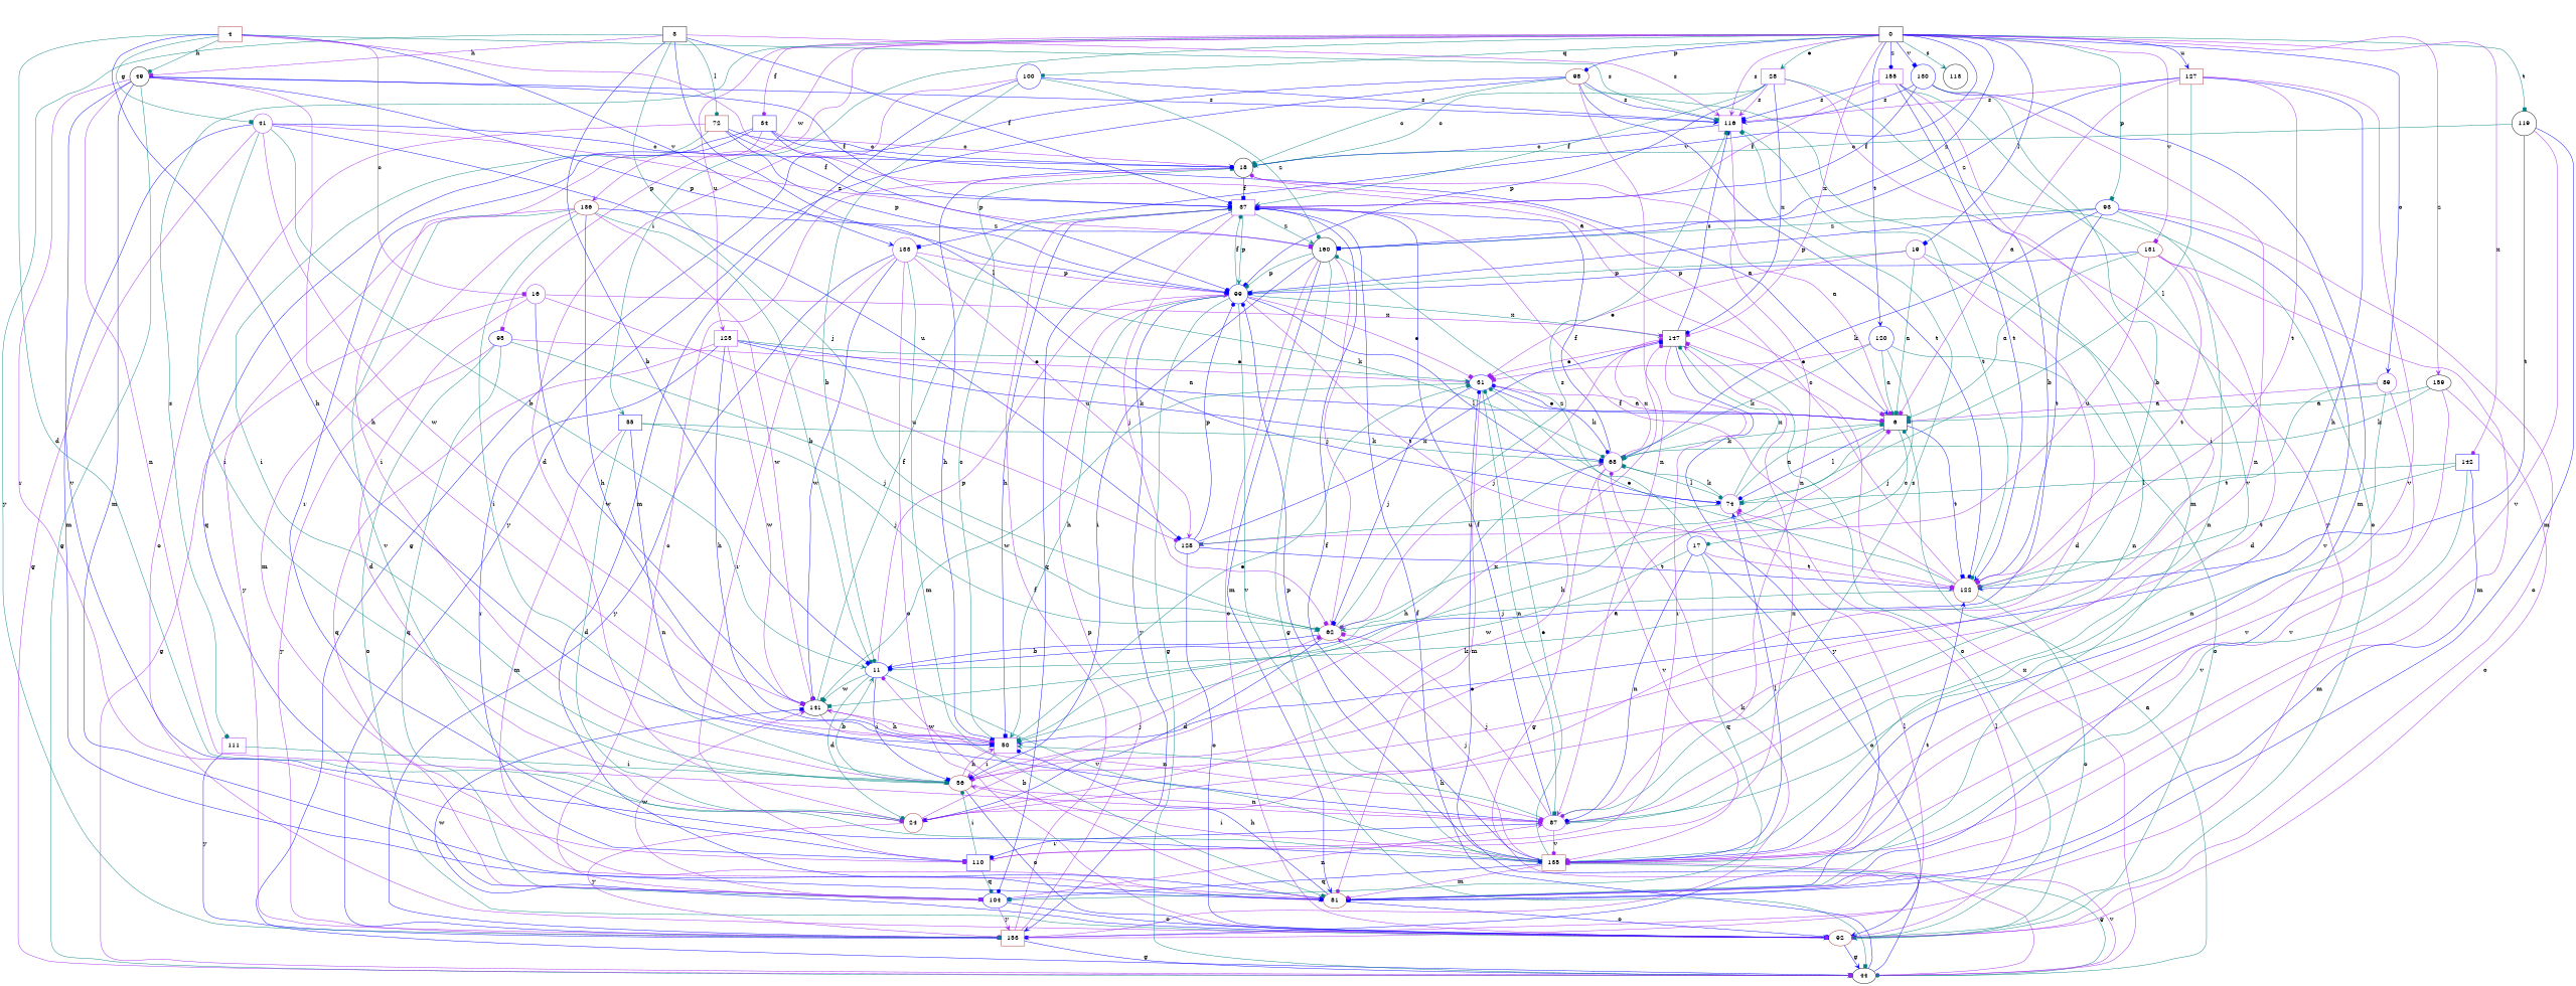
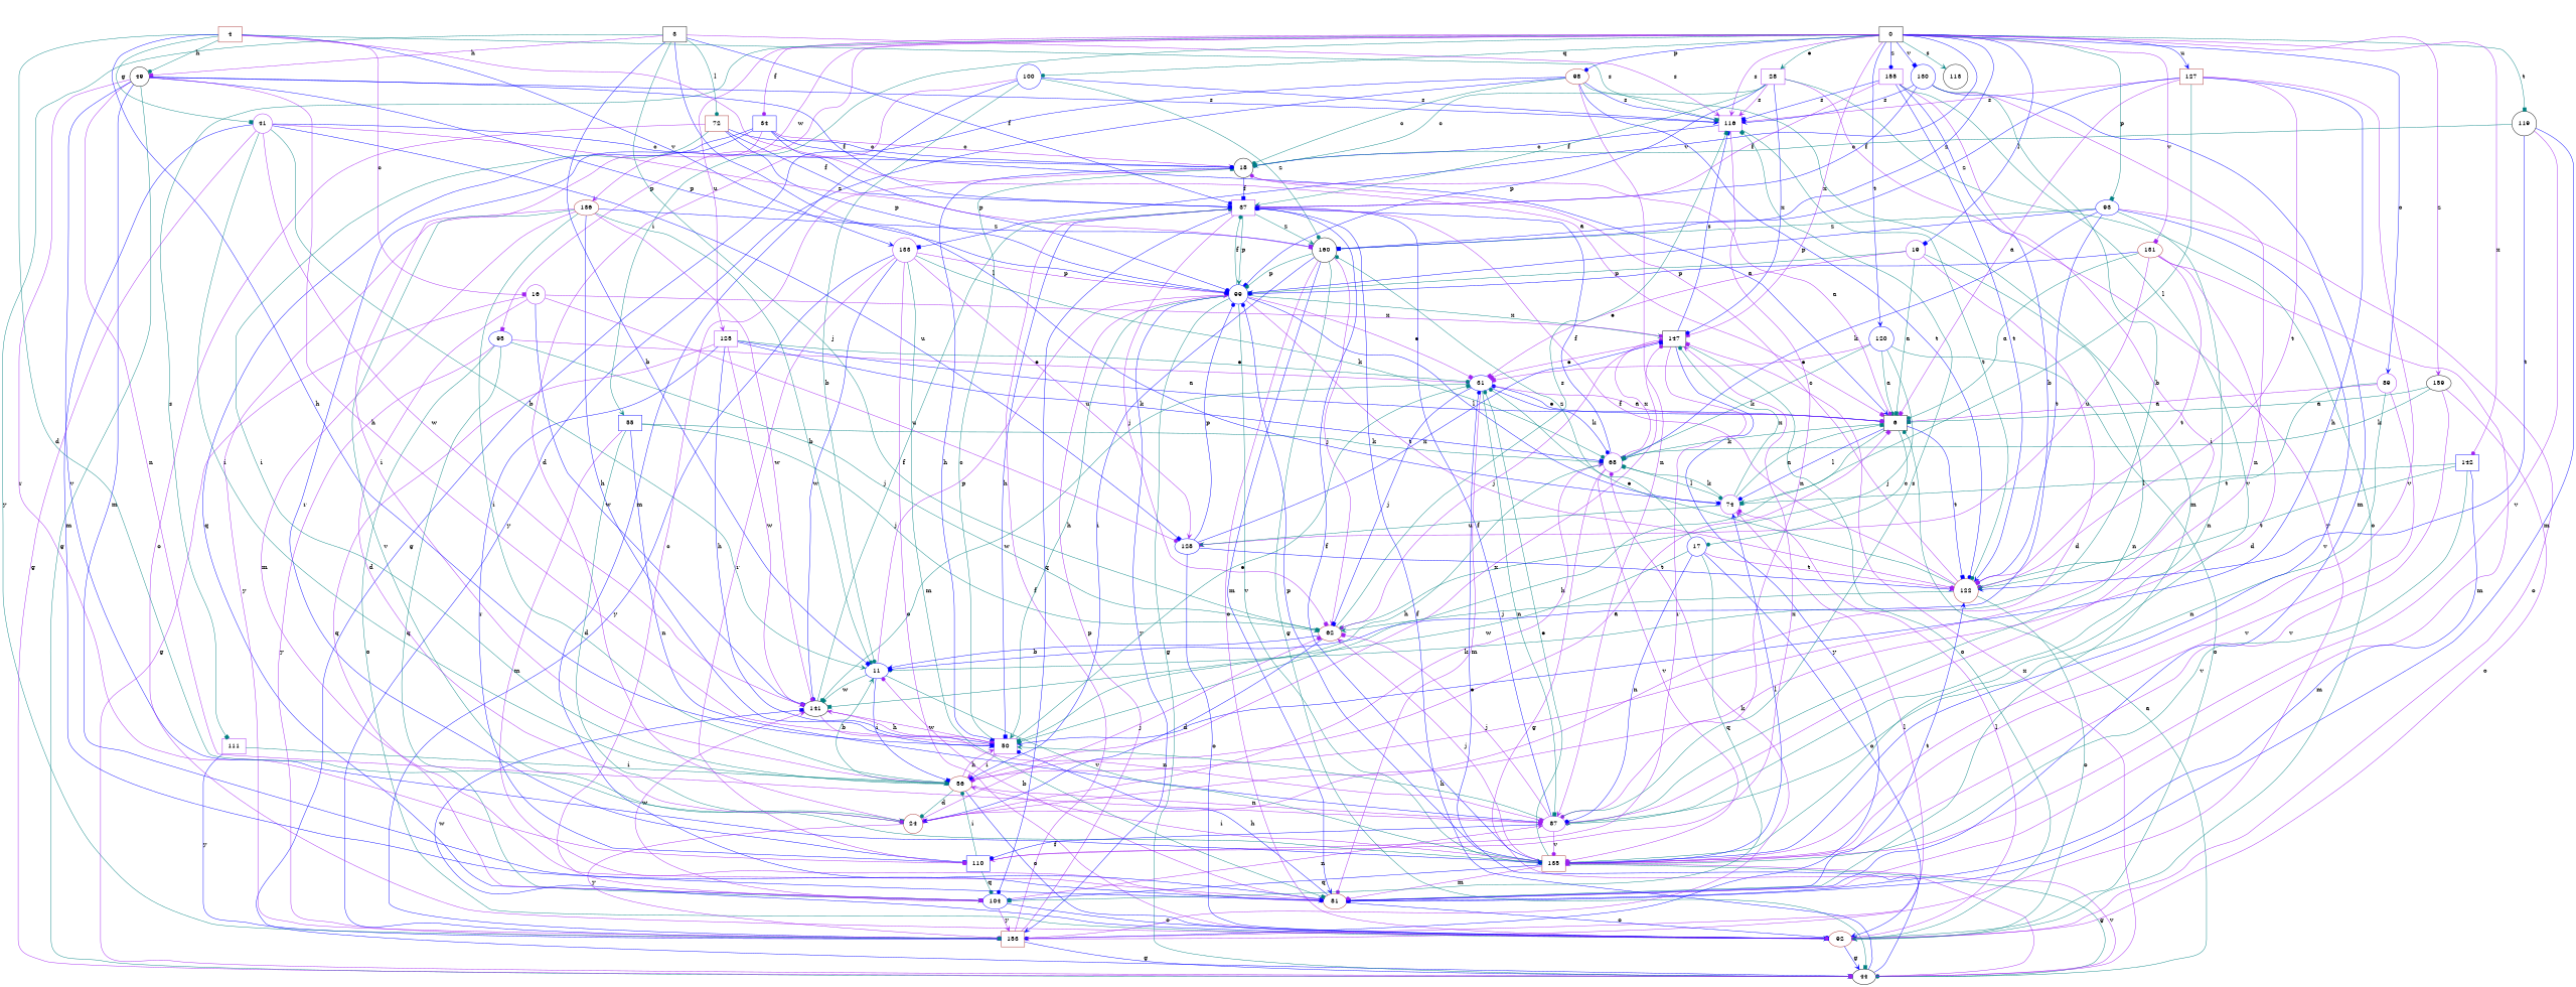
  strict digraph {
    node [color=purple shape=box]
    edge [arrowhead=dot color=purple]
    0 [color=black]
    28
    34 [color=blue]
    55 [color=blue]
    n5 [label=19 shape=circle]
    89 [shape=circle]
    93 [color=blue shape=ellipse]
    95 [color=blue shape=ellipse]
    98 [color=brown shape=ellipse]
    100 [color=blue shape=circle]
    111
    113 [color=black shape=circle]
    116
    119 [color=black shape=circle]
    120 [color=blue shape=circle]
    125
    127 [color=brown]
    130 [color=blue shape=circle]
    131 [color=brown shape=ellipse]
    133 [shape=circle]
    136 [color=brown shape=ellipse]
    142 [color=blue]
    147 [color=black]
    155
    159 [color=black shape=ellipse]
    160 [color=black shape=circle]
    37
    153 [color=brown]
    99 [color=blue shape=circle]
    92 [color=brown shape=ellipse]
    18 [color=black shape=circle]
    6 [color=black]
    56 [color=brown shape=ellipse]
    104 [color=blue shape=ellipse]
    110 [color=blue]
    62 [color=brown shape=ellipse]
    24 [color=brown shape=circle]
    68 [shape=circle]
    87 [shape=ellipse]
    81 [color=brown shape=ellipse]
    31 [color=blue shape=ellipse]
    122 [color=brown shape=circle]
    135 [color=brown]
    44 [color=black shape=ellipse]
    11 [color=blue shape=ellipse]
    50
    141 [color=black shape=ellipse]
    74 [shape=circle]
    128 [color=blue shape=ellipse]
    3 [color=black]
    49 [color=black shape=circle]
    72 [color=brown]
    4 [color=brown]
    16 [shape=circle]
    41 [shape=circle]
    17 [color=blue shape=circle]
    0 -> 28 [arrowhead=vee color=teal label=e]
    0 -> 34 [label=f]
    0 -> 55 [arrowhead=vee color=teal label=i]
    0 -> n5 [arrowhead=box color=blue label=l]
    0 -> 89 [arrowhead=vee color=blue label=o]
    0 -> 93 [arrowhead=box color=teal label=p]
    0 -> 95 [arrowhead=box label=p]
    0 -> 98 [color=blue label=p]
    0 -> 100 [color=teal label=q]
    0 -> 111 [arrowhead=box color=teal label=s]
    0 -> 113 [arrowhead=vee color=teal label=s]
    0 -> 116 [arrowhead=vee label=s]
    0 -> 119 [arrowhead=box color=teal label=t]
    0 -> 120 [arrowhead=vee color=blue label=t]
    0 -> 125 [arrowhead=vee label=u]
    0 -> 127 [arrowhead=vee color=blue label=u]
    0 -> 130 [arrowhead=box color=blue label=v]
    0 -> 131 [arrowhead=box label=v]
    0 -> 133 [arrowhead=box color=blue label=v]
    0 -> 136 [arrowhead=vee label=w]
    0 -> 142 [label=x]
    0 -> 147 [arrowhead=box label=x]
    0 -> 155 [color=blue label=z]
    0 -> 159 [arrowhead=vee label=z]
    0 -> 160 [arrowhead=box color=blue label=z]
    28 -> 116 [arrowhead=vee label=s]
    28 -> 147 [color=blue label=x]
    28 -> 37 [arrowhead=vee color=teal label=f]
    28 -> 153 [arrowhead=vee label=y]
    28 -> 99 [arrowhead=box color=blue label=p]
    28 -> 92 [arrowhead=vee color=teal label=o]
    28 -> 18 [arrowhead=vee color=teal label=c]
    34 -> 99 [color=blue label=p]
    34 -> 18 [arrowhead=vee label=c]
    34 -> 6 [arrowhead=vee color=blue label=a]
    34 -> 56 [arrowhead=box label=i]
    34 -> 104 [arrowhead=box color=blue label=q]
    34 -> 110 [arrowhead=box color=blue label=r]
    55 -> 62 [arrowhead=vee color=teal label=j]
    55 -> 24 [arrowhead=box color=teal label=d]
    55 -> 68 [arrowhead=box color=teal label=k]
    55 -> 87 [arrowhead=vee color=blue label=n]
    55 -> 81 [label=m]
    n5 -> 99 [arrowhead=box color=teal label=p]
    n5 -> 6 [arrowhead=box color=teal label=a]
    n5 -> 24 [arrowhead=box label=d]
    n5 -> 87 [color=teal label=n]
    n5 -> 31 [arrowhead=box label=e]
    89 -> 6 [arrowhead=box label=a]
    89 -> 87 [arrowhead=vee color=teal label=n]
    89 -> 122 [color=teal label=t]
    89 -> 135 [label=v]
    93 -> 160 [color=teal label=z]
    93 -> 99 [arrowhead=vee color=blue label=p]
    93 -> 92 [label=o]
    93 -> 68 [arrowhead=vee color=blue label=k]
    93 -> 87 [color=teal label=n]
    93 -> 122 [color=blue label=t]
    93 -> 135 [arrowhead=box color=blue label=v]
    95 -> 153 [arrowhead=box label=y]
    95 -> 92 [arrowhead=vee color=teal label=o]
    95 -> 104 [arrowhead=vee color=teal label=q]
    95 -> 62 [arrowhead=box color=teal label=j]
    95 -> 31 [label=e]
    98 -> 116 [arrowhead=vee color=blue label=s]
    98 -> 153 [arrowhead=box color=blue label=y]
    98 -> 18 [color=teal label=c]
    98 -> 87 [arrowhead=vee label=n]
    98 -> 81 [color=teal label=m]
    98 -> 122 [color=blue label=t]
    98 -> 44 [color=blue label=g]
    100 -> 116 [arrowhead=vee color=blue label=s]
    100 -> 160 [color=teal label=z]
    100 -> 24 [arrowhead=vee label=d]
    100 -> 81 [arrowhead=vee color=blue label=m]
    100 -> 11 [color=teal label=b]
    111 -> 153 [arrowhead=box color=blue label=y]
    111 -> 56 [arrowhead=vee color=teal label=i]
    116 -> 18 [color=blue label=c]
    116 -> 87 [label=n]
    116 -> 122 [color=teal label=t]
    119 -> 18 [arrowhead=box color=teal label=c]
    119 -> 81 [arrowhead=box color=blue label=m]
    119 -> 122 [arrowhead=vee color=blue label=t]
    119 -> 135 [arrowhead=box label=v]
    120 -> 92 [arrowhead=vee color=teal label=o]
    120 -> 6 [color=teal label=a]
    120 -> 62 [color=teal label=j]
    120 -> 68 [arrowhead=box color=teal label=k]
    120 -> 31 [arrowhead=box label=e]
    125 -> 6 [color=blue label=a]
    125 -> 104 [arrowhead=box label=q]
    125 -> 110 [color=blue label=r]
    125 -> 68 [arrowhead=box color=blue label=k]
-   125 -> 31 [arrowhead=vee color=teal label=e]
+   125 -> 31 [color=teal label=e]
    125 -> 50 [arrowhead=box color=blue label=h]
    125 -> 141 [arrowhead=vee label=w]
    127 -> 116 [label=s]
    127 -> 160 [arrowhead=box color=blue label=z]
    127 -> 6 [arrowhead=box label=a]
    127 -> 122 [label=t]
    127 -> 135 [label=v]
    127 -> 50 [arrowhead=vee color=blue label=h]
    127 -> 74 [arrowhead=vee color=teal label=l]
    130 -> 116 [arrowhead=vee color=blue label=s]
    130 -> 37 [color=blue label=f]
    130 -> 87 [label=n]
    130 -> 81 [arrowhead=box color=blue label=m]
    130 -> 11 [color=teal label=b]
    131 -> 99 [color=blue label=p]
    131 -> 6 [color=teal label=a]
    131 -> 24 [label=d]
    131 -> 81 [arrowhead=box label=m]
    131 -> 122 [arrowhead=box label=t]
    131 -> 128 [arrowhead=box label=u]
    133 -> 153 [color=blue label=y]
    133 -> 99 [arrowhead=box label=p]
    133 -> 92 [arrowhead=box label=o]
    133 -> 110 [label=r]
    133 -> 68 [color=teal label=k]
    133 -> 81 [arrowhead=box color=teal label=m]
    133 -> 141 [color=blue label=w]
    133 -> 128 [arrowhead=vee label=u]
    136 -> 160 [arrowhead=box color=blue label=z]
    136 -> 153 [arrowhead=box label=y]
    136 -> 56 [arrowhead=box color=teal label=i]
    136 -> 81 [label=m]
    136 -> 135 [arrowhead=box color=teal label=v]
    136 -> 11 [color=teal label=b]
    136 -> 50 [arrowhead=vee color=blue label=h]
    136 -> 141 [label=w]
    142 -> 81 [color=blue label=m]
    142 -> 122 [arrowhead=vee color=teal label=t]
    142 -> 135 [arrowhead=vee color=teal label=v]
    142 -> 74 [arrowhead=box color=teal label=l]
    147 -> 116 [arrowhead=box color=blue label=s]
    147 -> 153 [color=blue label=y]
    147 -> 92 [arrowhead=vee color=teal label=o]
    147 -> 110 [arrowhead=vee label=r]
    147 -> 62 [arrowhead=vee label=j]
    147 -> 31 [arrowhead=box label=e]
    155 -> 116 [arrowhead=box color=blue label=s]
    155 -> 37 [arrowhead=vee label=f]
    155 -> 56 [arrowhead=box label=i]
    155 -> 122 [arrowhead=vee color=blue label=t]
    155 -> 135 [color=teal label=v]
    155 -> 11 [arrowhead=box color=blue label=b]
    159 -> 92 [arrowhead=box label=o]
    159 -> 6 [arrowhead=box color=teal label=a]
    159 -> 68 [arrowhead=box color=teal label=k]
    159 -> 135 [arrowhead=vee label=v]
    160 -> 99 [color=teal label=p]
    160 -> 92 [arrowhead=box label=o]
    160 -> 56 [arrowhead=box color=blue label=i]
    160 -> 62 [arrowhead=vee label=j]
    160 -> 81 [arrowhead=vee color=blue label=m]
    160 -> 44 [arrowhead=box color=teal label=g]
    37 -> 160 [arrowhead=vee color=teal label=z]
    37 -> 99 [arrowhead=vee color=teal label=p]
    37 -> 104 [color=blue label=q]
    37 -> 62 [arrowhead=box label=j]
    37 -> 50 [arrowhead=box color=blue label=h]
    153 -> 37 [arrowhead=box label=f]
    153 -> 99 [arrowhead=vee label=p]
    153 -> 68 [label=k]
    153 -> 44 [arrowhead=vee color=blue label=g]
    153 -> 74 [arrowhead=vee label=l]
    99 -> 147 [arrowhead=vee color=teal label=x]
    99 -> 37 [color=teal label=f]
    99 -> 153 [arrowhead=vee color=blue label=y]
    99 -> 31 [arrowhead=box label=e]
    99 -> 122 [label=t]
    99 -> 135 [color=teal label=v]
    99 -> 44 [color=teal label=g]
    99 -> 50 [arrowhead=vee color=teal label=h]
    99 -> 74 [arrowhead=vee color=blue label=l]
    92 -> 44 [arrowhead=vee color=blue label=g]
    92 -> 141 [arrowhead=box color=blue label=w]
    92 -> 74 [label=l]
    18 -> 37 [arrowhead=box color=blue label=f]
    18 -> 6 [label=a]
    18 -> 50 [arrowhead=box color=blue label=h]
    6 -> 68 [arrowhead=box color=teal label=k]
    6 -> 31 [color=blue label=e]
    6 -> 122 [arrowhead=box color=blue label=t]
    6 -> 50 [arrowhead=box color=teal label=h]
    6 -> 74 [color=blue label=l]
    6 -> 17 [color=teal label=c]
    56 -> 147 [label=x]
    56 -> 92 [arrowhead=box color=blue label=o]
    56 -> 6 [arrowhead=box label=a]
-   11 -> 24 [color=teal label=d]
+   56 -> 24 [color=teal label=d]
    56 -> 87 [label=n]
    56 -> 11 [arrowhead=vee color=teal label=b]
    56 -> 50 [arrowhead=vee label=h]
    104 -> 153 [arrowhead=vee label=y]
    104 -> 92 [arrowhead=vee color=blue label=o]
    104 -> 18 [label=c]
    104 -> 87 [arrowhead=vee label=n]
    104 -> 141 [arrowhead=vee label=w]
    110 -> 147 [arrowhead=vee label=x]
    110 -> 56 [color=teal label=i]
    110 -> 104 [color=teal label=q]
    62 -> 116 [arrowhead=box color=teal label=s]
    62 -> 24 [arrowhead=vee color=blue label=d]
    62 -> 11 [arrowhead=vee color=blue label=b]
    24 -> 153 [label=y]
    24 -> 62 [arrowhead=box label=j]
    24 -> 68 [arrowhead=vee label=k]
    68 -> 147 [label=x]
    68 -> 37 [arrowhead=box color=blue label=f]
    68 -> 135 [label=v]
    68 -> 44 [label=g]
    68 -> 50 [arrowhead=box color=teal label=h]
    68 -> 74 [color=teal label=l]
    87 -> 116 [arrowhead=box color=teal label=s]
    87 -> 37 [arrowhead=vee color=blue label=f]
-   87 -> 110 [color=blue label=r]
+   87 -> 110 [color=blue label=f]
    87 -> 62 [arrowhead=box label=j]
    87 -> 135 [label=v]
    87 -> 50 [arrowhead=vee color=teal label=h]
    81 -> 92 [color=blue label=o]
    81 -> 122 [arrowhead=vee color=blue label=t]
    81 -> 11 [label=b]
    81 -> 50 [color=blue label=h]
    31 -> 6 [arrowhead=box label=a]
    31 -> 62 [arrowhead=box color=blue label=j]
    31 -> 68 [color=blue label=k]
    31 -> 87 [arrowhead=box color=teal label=n]
    31 -> 81 [label=m]
    31 -> 141 [color=teal label=w]
    122 -> 37 [label=f]
    122 -> 92 [arrowhead=vee color=teal label=o]
    122 -> 18 [label=c]
    122 -> 62 [arrowhead=vee color=teal label=j]
    122 -> 31 [color=teal label=e]
    135 -> 37 [color=blue label=f]
    135 -> 99 [color=blue label=p]
    135 -> 56 [arrowhead=vee label=i]
    135 -> 104 [color=blue label=q]
    135 -> 62 [arrowhead=vee label=j]
    135 -> 81 [label=m]
    135 -> 31 [color=teal label=e]
    135 -> 44 [color=teal label=g]
    135 -> 74 [arrowhead=vee color=blue label=l]
    44 -> 147 [arrowhead=box label=x]
    44 -> 37 [color=blue label=f]
    44 -> 6 [color=teal label=a]
    44 -> 31 [color=blue label=e]
    44 -> 135 [arrowhead=box label=v]
    11 -> 99 [arrowhead=vee label=p]
    11 -> 56 [arrowhead=box color=blue label=i]
    11 -> 135 [arrowhead=vee color=teal label=v]
    11 -> 141 [arrowhead=box color=teal label=w]
    50 -> 18 [arrowhead=box color=teal label=c]
    50 -> 56 [arrowhead=vee label=i]
    50 -> 31 [arrowhead=box color=teal label=e]
    50 -> 141 [arrowhead=vee label=w]
    141 -> 37 [color=teal label=f]
    141 -> 87 [arrowhead=box label=n]
    141 -> 50 [label=h]
    74 -> 147 [color=teal label=x]
    74 -> 6 [arrowhead=box color=teal label=a]
    74 -> 68 [arrowhead=box color=teal label=k]
    74 -> 128 [arrowhead=vee color=teal label=u]
    128 -> 147 [arrowhead=box color=blue label=x]
    128 -> 99 [color=blue label=p]
    128 -> 92 [arrowhead=box color=blue label=o]
    128 -> 122 [arrowhead=vee color=blue label=t]
    3 -> 116 [arrowhead=vee label=s]
    3 -> 37 [color=blue label=f]
    3 -> 153 [arrowhead=box color=teal label=y]
    3 -> 62 [color=teal label=j]
    3 -> 11 [arrowhead=box color=blue label=b]
    3 -> 74 [color=blue label=l]
    3 -> 49 [arrowhead=box label=h]
    3 -> 72 [color=teal label=l]
    49 -> 116 [arrowhead=vee color=blue label=s]
    49 -> 37 [arrowhead=vee color=blue label=f]
    49 -> 99 [arrowhead=box color=blue label=p]
    49 -> 110 [arrowhead=box label=r]
    49 -> 87 [arrowhead=box label=n]
    49 -> 81 [color=blue label=m]
    49 -> 135 [arrowhead=vee color=blue label=v]
    49 -> 44 [arrowhead=box color=teal label=g]
    49 -> 50 [label=h]
    72 -> 37 [arrowhead=box color=blue label=f]
    72 -> 99 [arrowhead=box color=blue label=p]
    72 -> 92 [label=o]
    72 -> 18 [color=blue label=c]
    72 -> 56 [color=teal label=i]
    4 -> 116 [arrowhead=box color=teal label=s]
    4 -> 133 [arrowhead=vee color=blue label=v]
    4 -> 6 [arrowhead=box label=a]
    4 -> 24 [arrowhead=box color=teal label=d]
    4 -> 50 [arrowhead=box color=blue label=h]
    4 -> 49 [color=teal label=h]
    4 -> 16 [arrowhead=box label=c]
    4 -> 41 [arrowhead=box color=teal label=g]
    16 -> 147 [label=x]
    16 -> 24 [label=d]
    16 -> 44 [label=g]
    16 -> 141 [arrowhead=box color=blue label=w]
    16 -> 128 [label=u]
    41 -> 160 [arrowhead=box label=z]
    41 -> 18 [color=blue label=c]
    41 -> 56 [arrowhead=vee color=teal label=i]
    41 -> 81 [arrowhead=vee color=blue label=m]
    41 -> 44 [arrowhead=box label=g]
    41 -> 11 [arrowhead=vee color=teal label=b]
    41 -> 141 [label=w]
    41 -> 128 [arrowhead=box color=blue label=u]
    17 -> 160 [color=teal label=z]
    17 -> 92 [arrowhead=vee color=blue label=o]
    17 -> 104 [arrowhead=box color=teal label=q]
    17 -> 87 [color=blue label=n]
    17 -> 122 [arrowhead=box label=t]
    17 -> 141 [arrowhead=box color=teal label=w]
  }
